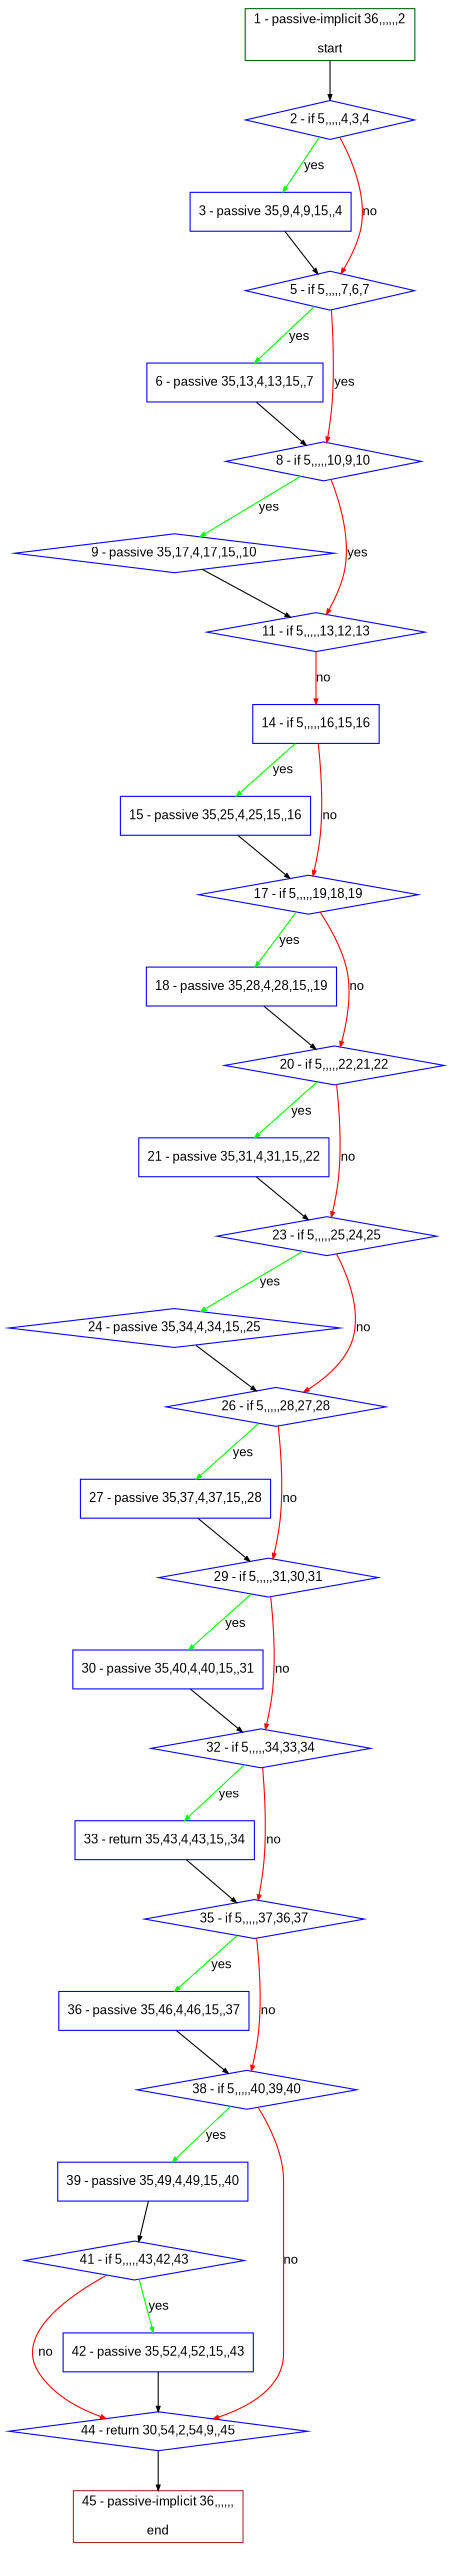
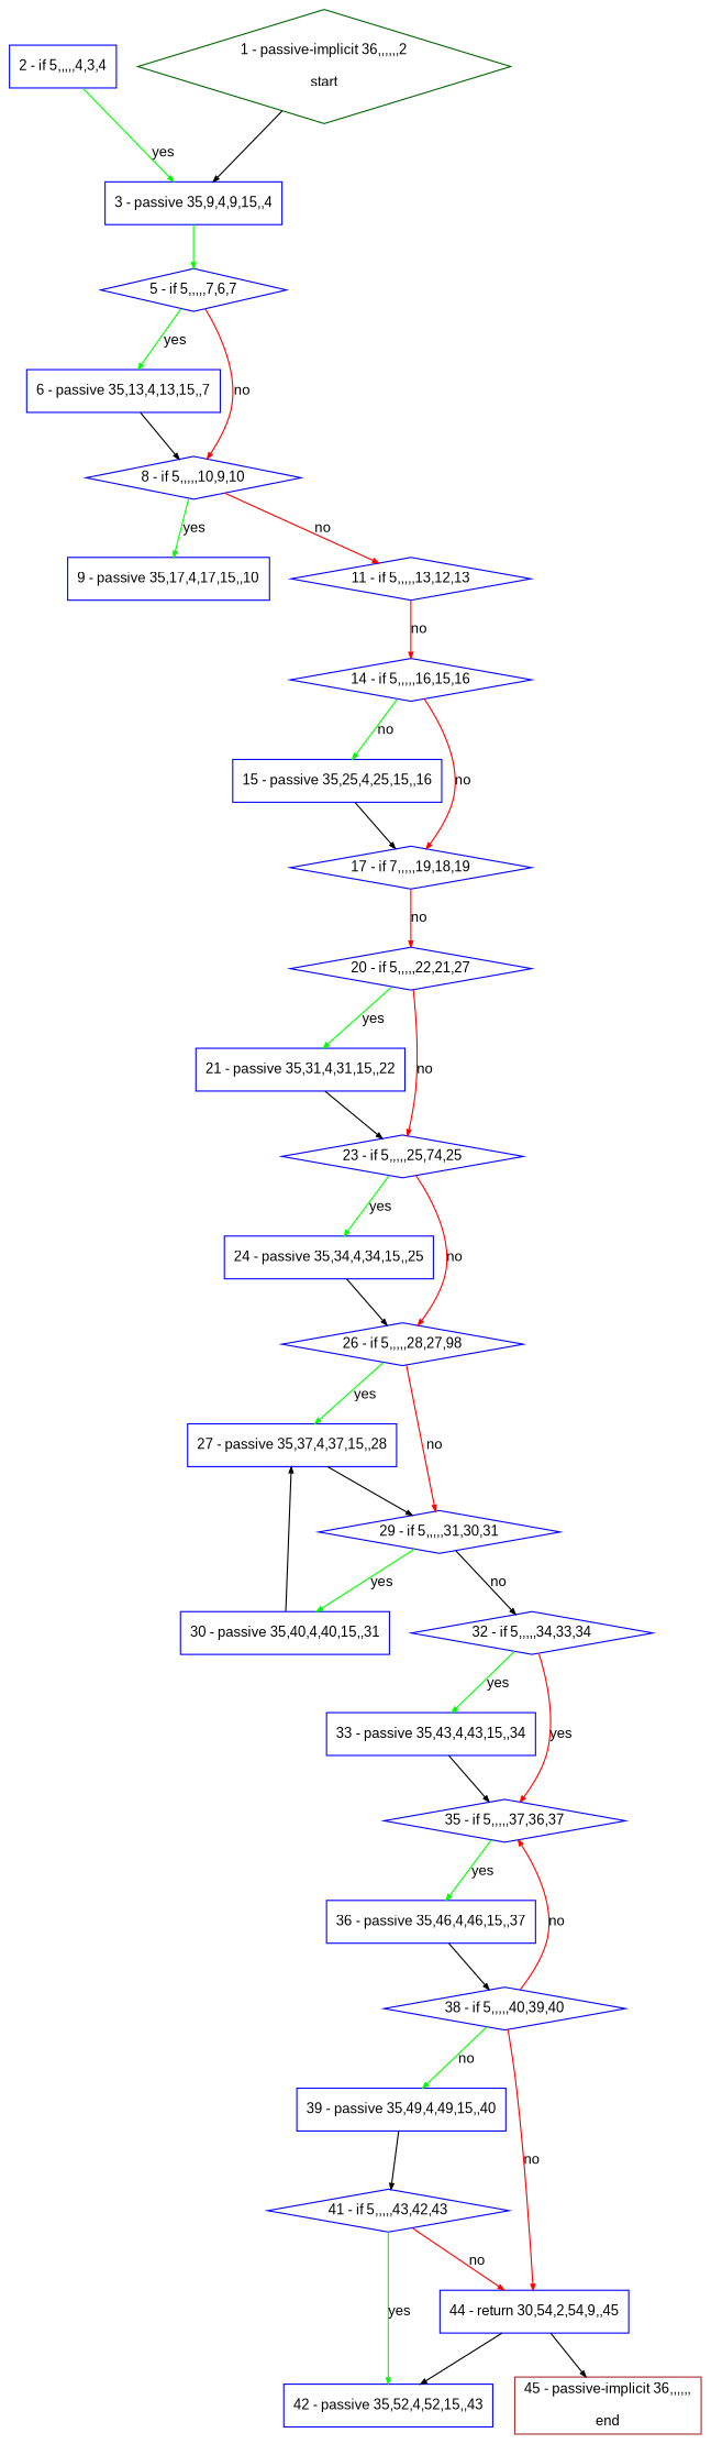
  digraph {
    bgcolor=white
    compound=true
    fillcolor="#FFFFCC"
    fontname=Arial
    fontsize=12
    pack=true
    packmode=clust
    style="rounded,filled"
    node [color="#0000ff" compound=true fillcolor="#ffffff" fixedsize=false fontname=Arial fontsize=12 node_initialized=no shape=box style=filled]
    edge [arrowhead=normal arrowsize=0.5 arrowtail=none color="#000000" compound=true dir=forward fontcolor=black fontname=Arial fontsize=12]
-   n1 [label="2 - if 5,,,,,4,3,4" shape=diamond]
+   n1 [label="2 - if 5,,,,,4,3,4"]
    n2 [label="3 - passive 35,9,4,9,15,,4"]
    n3 [label="5 - if 5,,,,,7,6,7" shape=diamond]
    n4 [label="6 - passive 35,13,4,13,15,,7"]
    n5 [label="8 - if 5,,,,,10,9,10" shape=diamond]
-   n6 [color="#006400" label="1 - passive-implicit 36,,,,,,2\n\nstart"]
-   n7 [label="9 - passive 35,17,4,17,15,,10" shape=diamond]
+   n6 [color="#006400" label="1 - passive-implicit 36,,,,,,2\n\nstart" shape=diamond]
+   n7 [label="9 - passive 35,17,4,17,15,,10"]
    n8 [label="11 - if 5,,,,,13,12,13" shape=diamond]
-   n9 [label="14 - if 5,,,,,16,15,16"]
+   n9 [label="14 - if 5,,,,,16,15,16" shape=diamond]
    n10 [label="15 - passive 35,25,4,25,15,,16"]
-   n11 [label="17 - if 5,,,,,19,18,19" shape=diamond]
-   n12 [label="18 - passive 35,28,4,28,15,,19"]
-   n13 [label="20 - if 5,,,,,22,21,22" shape=diamond]
+   n11 [label="17 - if 7,,,,,19,18,19" shape=diamond]
+   n13 [label="20 - if 5,,,,,22,21,27" shape=diamond]
    n14 [label="21 - passive 35,31,4,31,15,,22"]
-   n15 [label="23 - if 5,,,,,25,24,25" shape=diamond]
-   n16 [label="24 - passive 35,34,4,34,15,,25" shape=diamond]
-   n17 [label="26 - if 5,,,,,28,27,28" shape=diamond]
+   n15 [label="23 - if 5,,,,,25,74,25" shape=diamond]
+   n16 [label="24 - passive 35,34,4,34,15,,25"]
+   n17 [label="26 - if 5,,,,,28,27,98" shape=diamond]
    n18 [label="27 - passive 35,37,4,37,15,,28"]
    n19 [label="29 - if 5,,,,,31,30,31" shape=diamond]
    n20 [label="30 - passive 35,40,4,40,15,,31"]
    n21 [label="32 - if 5,,,,,34,33,34" shape=diamond]
-   n22 [label="33 - return 35,43,4,43,15,,34"]
+   n22 [label="33 - passive 35,43,4,43,15,,34"]
    n23 [label="35 - if 5,,,,,37,36,37" shape=diamond]
    n24 [label="36 - passive 35,46,4,46,15,,37"]
    n25 [label="38 - if 5,,,,,40,39,40" shape=diamond]
    n26 [label="39 - passive 35,49,4,49,15,,40"]
-   n27 [label="44 - return 30,54,2,54,9,,45" shape=diamond]
+   n27 [label="44 - return 30,54,2,54,9,,45"]
    n28 [label="41 - if 5,,,,,43,42,43" shape=diamond]
    n29 [label="42 - passive 35,52,4,52,15,,43"]
    n30 [color="#a52a2a" label="45 - passive-implicit 36,,,,,,\n\nend"]
    n1 -> n2 [color="#00ff00" label=yes]
-   n1 -> n3 [color="#ff0000" label=no]
-   n2 -> n3
+   n2 -> n3 [color="#00ff00"]
    n3 -> n4 [color="#00ff00" label=yes]
-   n3 -> n5 [color="#ff0000" label=yes]
+   n3 -> n5 [color="#ff0000" label=no]
    n4 -> n5
    n5 -> n7 [color="#00ff00" label=yes]
-   n5 -> n8 [color="#ff0000" label=yes]
-   n6 -> n1
-   n7 -> n8
+   n5 -> n8 [color="#ff0000" label=no]
+   n6 -> n2
    n8 -> n9 [color="#ff0000" label=no]
-   n9 -> n10 [color="#00ff00" label=yes]
+   n9 -> n10 [color="#00ff00" label=no]
    n9 -> n11 [color="#ff0000" label=no]
    n10 -> n11
-   n11 -> n12 [color="#00ff00" label=yes]
    n11 -> n13 [color="#ff0000" label=no]
-   n12 -> n13
    n13 -> n14 [color="#00ff00" label=yes]
    n13 -> n15 [color="#ff0000" label=no]
    n14 -> n15
    n15 -> n16 [color="#00ff00" label=yes]
    n15 -> n17 [color="#ff0000" label=no]
    n16 -> n17
    n17 -> n18 [color="#00ff00" label=yes]
    n17 -> n19 [color="#ff0000" label=no]
    n18 -> n19
    n19 -> n20 [color="#00ff00" label=yes]
-   n19 -> n21 [color="#ff0000" label=no]
-   n20 -> n21
+   n19 -> n21 [label=no]
+   n20 -> n18
    n21 -> n22 [color="#00ff00" label=yes]
-   n21 -> n23 [color="#ff0000" label=no]
+   n21 -> n23 [color="#ff0000" label=yes]
    n22 -> n23
    n23 -> n24 [color="#00ff00" label=yes]
-   n23 -> n25 [color="#ff0000" label=no]
+   n25 -> n23 [color="#ff0000" label=no]
    n24 -> n25
-   n25 -> n26 [color="#00ff00" label=yes]
+   n25 -> n26 [color="#00ff00" label=no]
    n25 -> n27 [color="#ff0000" label=no]
    n26 -> n28
    n27 -> n30
    n28 -> n27 [color="#ff0000" label=no]
    n28 -> n29 [color="#00ff00" label=yes]
-   n29 -> n27
+   n27 -> n29
  }
